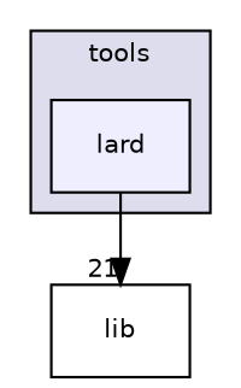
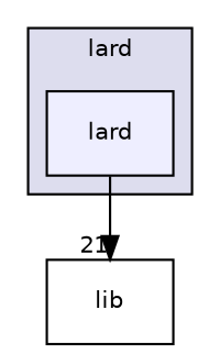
  digraph {
    compound=true
    node [fontname=Helvetica fontsize=10 shape=box]
    n1 [fillcolor="#eeeeff" label=lard pencolor=black style=filled]
    n2 [label=lib]
    subgraph cluster_1 {
      bgcolor="#ddddee"
      fontname=Helvetica
      fontsize=10
-     label=tools
+     label=lard
      pencolor=black
      n1
    }
    n1 -> n2 [headlabel=21 labeldistance=1.5 labelfontname=Helvetica labelfontsize=10]
  }
